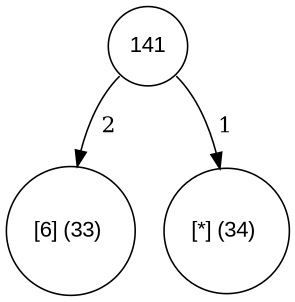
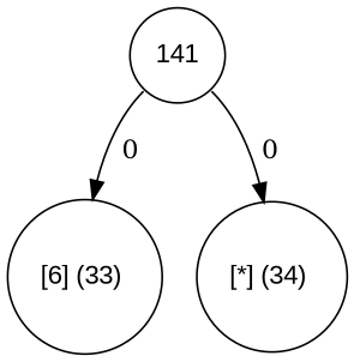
  digraph {
    node [fontname=Arial shape=circle]
    n1 [label="[*] (34) " width=0.5]
    n2 [label=141 width=0.5]
    n3 [label="[6] (33) " width=0.5]
-   n2 -> n1 [label=" 1" tailport=se]
-   n2 -> n3 [label=" 2" tailport=sw]
+   n2 -> n1 [label=" 0" tailport=se]
+   n2 -> n3 [label=" 0" tailport=sw]
  }
